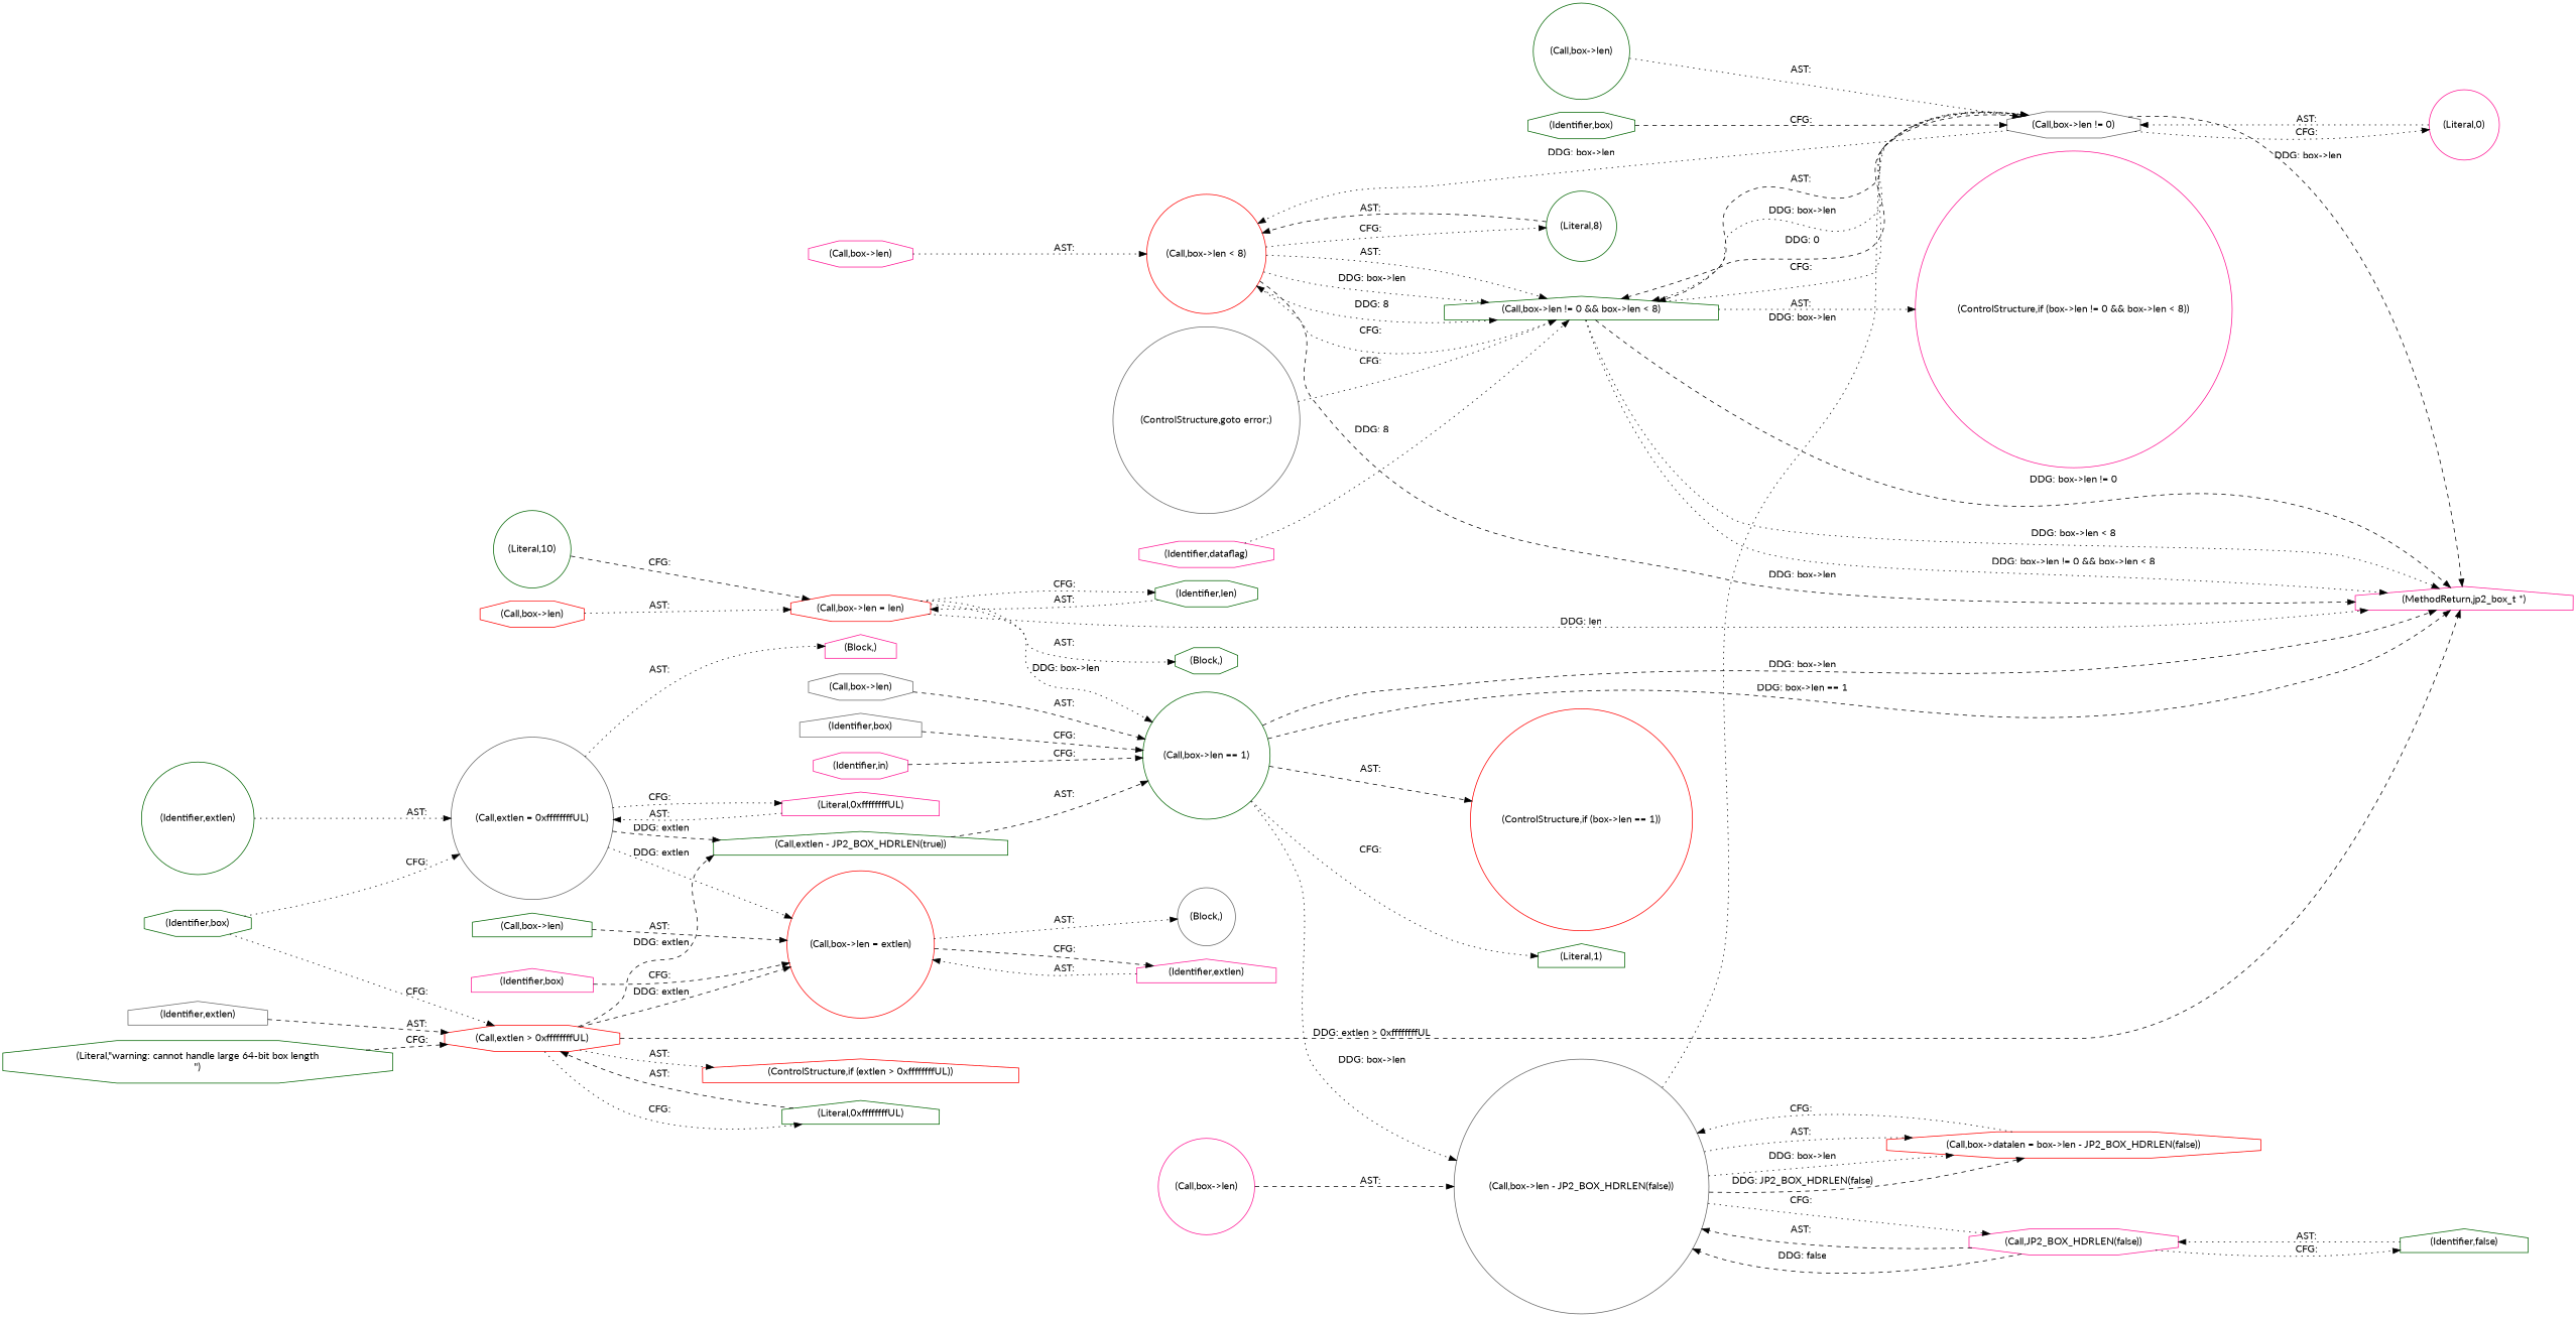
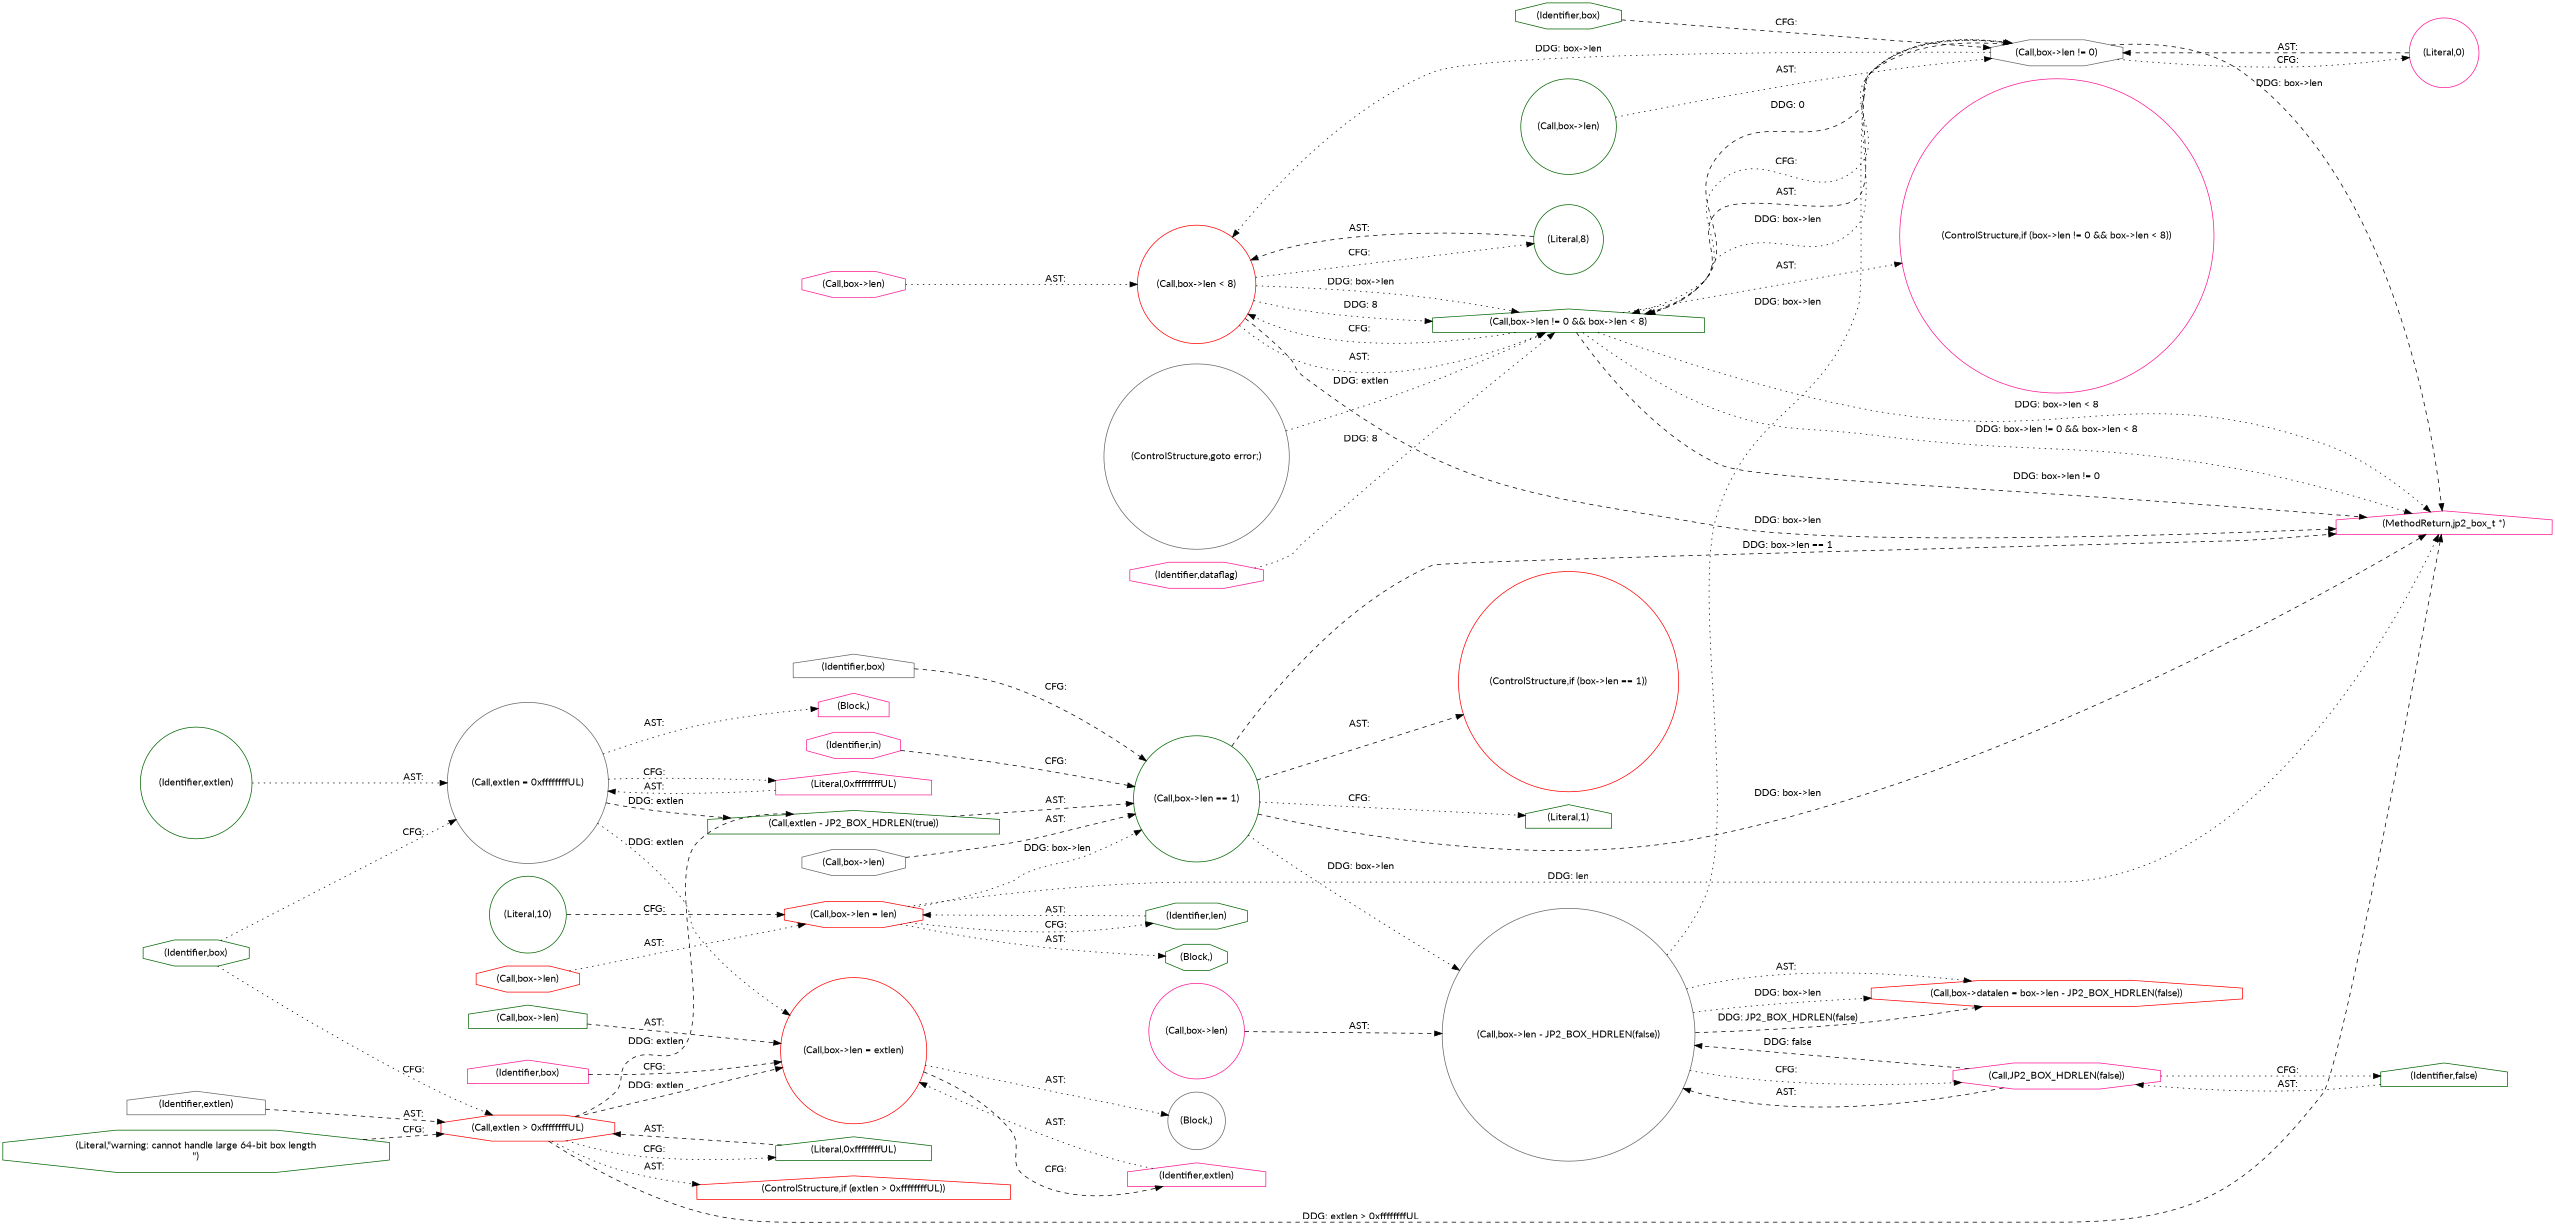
  digraph {
    fontname=Lato
    rankdir=LR
    node [color=darkgreen fontname=Lato shape=circle]
    edge [fontname=Lato style=dotted]
    n1 [color=red label="(Call,box->len < 8)"]
    n2 [label="(Call,box->len != 0 && box->len < 8)" shape=house]
    n3 [label="(Literal,8)"]
    n4 [color=deeppink label="(MethodReturn,jp2_box_t *)" shape=house]
    n5 [color=gray40 label="(Call,box->len != 0)" shape=octagon]
    n6 [color=deeppink label="(ControlStructure,if (box->len != 0 && box->len < 8))"]
    n7 [color=deeppink label="(Literal,0)"]
    n8 [color=gray40 label="(Call,box->len - JP2_BOX_HDRLEN(false))"]
    n9 [color=deeppink label="(Call,JP2_BOX_HDRLEN(false))" shape=octagon]
    n10 [color=red label="(Call,box->datalen = box->len - JP2_BOX_HDRLEN(false))" shape=octagon]
    n11 [label="(Identifier,false)" shape=house]
    n12 [label="(Call,box->len == 1)"]
    n13 [label="(Literal,1)" shape=house]
    n14 [color=red label="(ControlStructure,if (box->len == 1))"]
    n15 [color=red label="(Call,box->len = len)" shape=octagon]
    n16 [label="(Identifier,len)" shape=octagon]
    n17 [label="(Block,)" shape=octagon]
    n18 [color=red label="(Call,box->len = extlen)"]
    n19 [color=gray40 label="(Block,)"]
    n20 [color=deeppink label="(Identifier,extlen)" shape=house]
    n21 [color=gray40 label="(Call,extlen = 0xffffffffUL)"]
    n22 [color=deeppink label="(Block,)" shape=house]
    n23 [color=deeppink label="(Literal,0xffffffffUL)" shape=house]
    n24 [label="(Call,extlen - JP2_BOX_HDRLEN(true))" shape=house]
    n25 [color=red label="(Call,extlen > 0xffffffffUL)" shape=octagon]
    n26 [label="(Literal,0xffffffffUL)" shape=house]
    n27 [color=red label="(ControlStructure,if (extlen > 0xffffffffUL))" shape=house]
    n28 [label="(Identifier,extlen)"]
    n29 [color=gray40 label="(Call,box->len)" shape=octagon]
    n30 [color=deeppink label="(Identifier,box)" shape=house]
    n31 [color=gray40 label="(Identifier,box)" shape=house]
    n32 [label="(Call,box->len)"]
    n33 [label="(Call,box->len)" shape=house]
    n34 [color=gray40 label="(Identifier,extlen)" shape=house]
    n35 [label="(Literal,10)"]
    n36 [color=deeppink label="(Identifier,dataflag)" shape=octagon]
    n37 [color=gray40 label="(ControlStructure,goto error;)"]
    n38 [color=deeppink label="(Identifier,in)" shape=octagon]
    n39 [color=deeppink label="(Call,box->len)"]
    n40 [color=red label="(Call,box->len)" shape=octagon]
    n41 [color=deeppink label="(Call,box->len)" shape=octagon]
    n42 [label="(Identifier,box)" shape=octagon]
    n43 [label="(Identifier,box)" shape=octagon]
    n44 [label="(Literal,\"warning: cannot handle large 64-bit box length\n\")" shape=octagon]
    n1 -> n2 [label="AST: "]
    n1 -> n2 [label="DDG: box->len"]
    n1 -> n2 [label="DDG: 8"]
    n1 -> n3 [label="CFG: "]
    n1 -> n4 [label="DDG: box->len" style=dashed]
    n2 -> n1 [label="CFG: "]
    n2 -> n4 [label="DDG: box->len != 0" style=dashed]
    n2 -> n4 [label="DDG: box->len < 8"]
    n2 -> n4 [label="DDG: box->len != 0 && box->len < 8"]
    n2 -> n5 [label="CFG: "]
    n2 -> n6 [label="AST: "]
    n3 -> n1 [label="AST: " style=dashed]
    n5 -> n1 [label="DDG: box->len"]
    n5 -> n2 [label="AST: " style=dashed]
    n5 -> n2 [label="DDG: box->len"]
    n5 -> n2 [label="DDG: 0" style=dashed]
    n5 -> n4 [label="DDG: box->len" style=dashed]
    n5 -> n7 [label="CFG: "]
-   n7 -> n5 [label="AST: "]
+   n7 -> n5 [label="AST: " style=dashed]
    n8 -> n5 [label="DDG: box->len"]
    n8 -> n9 [label="CFG: "]
    n8 -> n10 [label="AST: "]
    n8 -> n10 [label="DDG: box->len"]
    n8 -> n10 [label="DDG: JP2_BOX_HDRLEN(false)" style=dashed]
    n9 -> n8 [label="AST: " style=dashed]
    n9 -> n8 [label="DDG: false" style=dashed]
    n9 -> n11 [label="CFG: "]
-   n10 -> n8 [label="CFG: "]
    n11 -> n9 [label="AST: "]
    n12 -> n4 [label="DDG: box->len == 1" style=dashed]
    n12 -> n4 [label="DDG: box->len" style=dashed]
    n12 -> n8 [label="DDG: box->len"]
    n12 -> n13 [label="CFG: "]
    n12 -> n14 [label="AST: " style=dashed]
    n15 -> n4 [label="DDG: len"]
    n15 -> n12 [label="DDG: box->len"]
    n15 -> n16 [label="CFG: "]
    n15 -> n17 [label="AST: "]
    n16 -> n15 [label="AST: "]
    n18 -> n19 [label="AST: "]
    n18 -> n20 [label="CFG: " style=dashed]
    n20 -> n18 [label="AST: "]
    n21 -> n18 [label="DDG: extlen"]
    n21 -> n22 [label="AST: "]
    n21 -> n23 [label="CFG: "]
    n21 -> n24 [label="DDG: extlen" style=dashed]
    n23 -> n21 [label="AST: "]
    n24 -> n12 [label="AST: " style=dashed]
    n25 -> n4 [label="DDG: extlen > 0xffffffffUL" style=dashed]
    n25 -> n18 [label="DDG: extlen" style=dashed]
    n25 -> n24 [label="DDG: extlen" style=dashed]
    n25 -> n26 [label="CFG: "]
    n25 -> n27 [label="AST: "]
    n26 -> n25 [label="AST: " style=dashed]
    n28 -> n21 [label="AST: "]
    n29 -> n12 [label="AST: " style=dashed]
    n30 -> n18 [label="CFG: " style=dashed]
    n31 -> n12 [label="CFG: " style=dashed]
    n32 -> n5 [label="AST: "]
    n33 -> n18 [label="AST: " style=dashed]
    n34 -> n25 [label="AST: " style=dashed]
    n35 -> n15 [label="CFG: " style=dashed]
    n36 -> n2 [label="DDG: 8"]
-   n37 -> n2 [label="CFG: "]
+   n37 -> n2 [label="DDG: extlen"]
    n38 -> n12 [label="CFG: " style=dashed]
    n39 -> n8 [label="AST: " style=dashed]
    n40 -> n15 [label="AST: "]
    n41 -> n1 [label="AST: "]
    n42 -> n21 [label="CFG: "]
    n42 -> n25 [label="CFG: "]
    n43 -> n5 [label="CFG: " style=dashed]
    n44 -> n25 [label="CFG: " style=dashed]
  }
